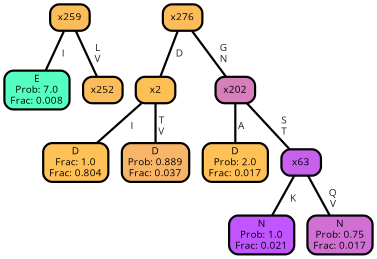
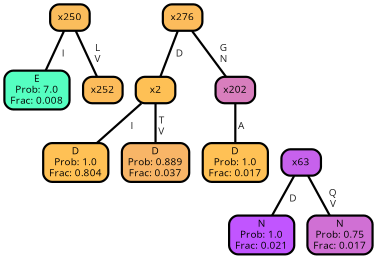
  graph {
    fontname="Open Sans"
    ranksep="0 equally"
    splines=straight
    node [color=black fillcolor="#ffc155" fontcolor=black fontname="Open Sans" penwidth=3 shape=box style="filled, rounded"]
    edge [color=black fontcolor=grey14 fontname="Open Sans" fontweight=bold penwidth=3]
    n1 [fillcolor="#55ffc1" label="E\nProb: 7.0\nFrac: 0.008"]
-   n2 [fillcolor="#fbbd5c" label=x259]
+   n2 [fillcolor="#fbbd5c" label=x250]
    n3 [fillcolor="#fcbc5b" label=x252]
    n4 [fillcolor="#fcbc5c" label=x276]
    n5 [fillcolor="#fec055" label=x2]
    n6 [fillcolor="#d87ebd" label=x202]
-   n7 [label="D\nFrac: 1.0\nFrac: 0.804"]
+   n7 [label="D\nProb: 1.0\nFrac: 0.804"]
    n8 [fillcolor="#f8b567" label="D\nProb: 0.889\nFrac: 0.037"]
-   n9 [label="D\nProb: 2.0\nFrac: 0.017"]
+   n9 [label="D\nProb: 1.0\nFrac: 0.017"]
    n10 [fillcolor="#c761ec" label=x63]
    n11 [fillcolor="#c155ff" label="N\nProb: 1.0\nFrac: 0.021"]
    n12 [fillcolor="#d070d4" label="N\nProb: 0.75\nFrac: 0.017"]
    subgraph sub_1 {
      rank=same
    }
    n2 -- n1 [label=" I"]
    n2 -- n3 [label=" L\n V"]
    n4 -- n5 [label=" D"]
    n4 -- n6 [label=" G\n N"]
    n5 -- n7 [label=" I"]
    n5 -- n8 [label=" T\n V"]
    n6 -- n9 [label=" A"]
-   n6 -- n10 [label=" S\n T"]
-   n10 -- n11 [label=" K"]
+   n10 -- n11 [label=" D"]
    n10 -- n12 [label=" Q\n V"]
  }
